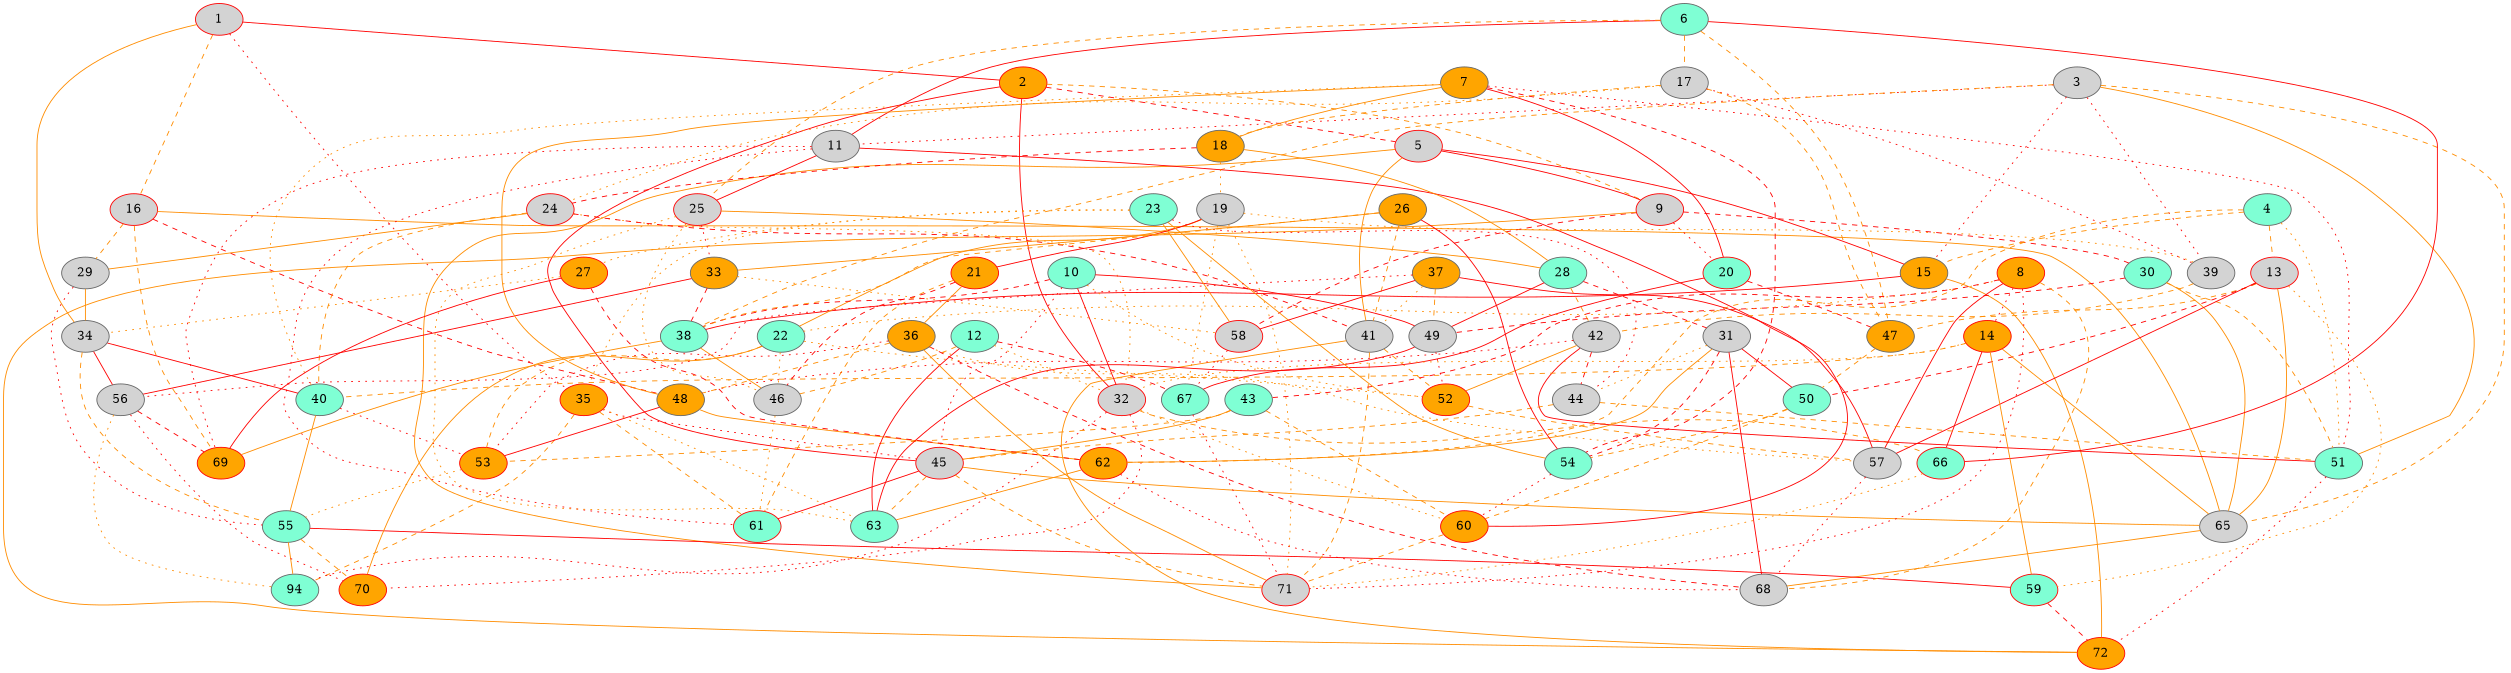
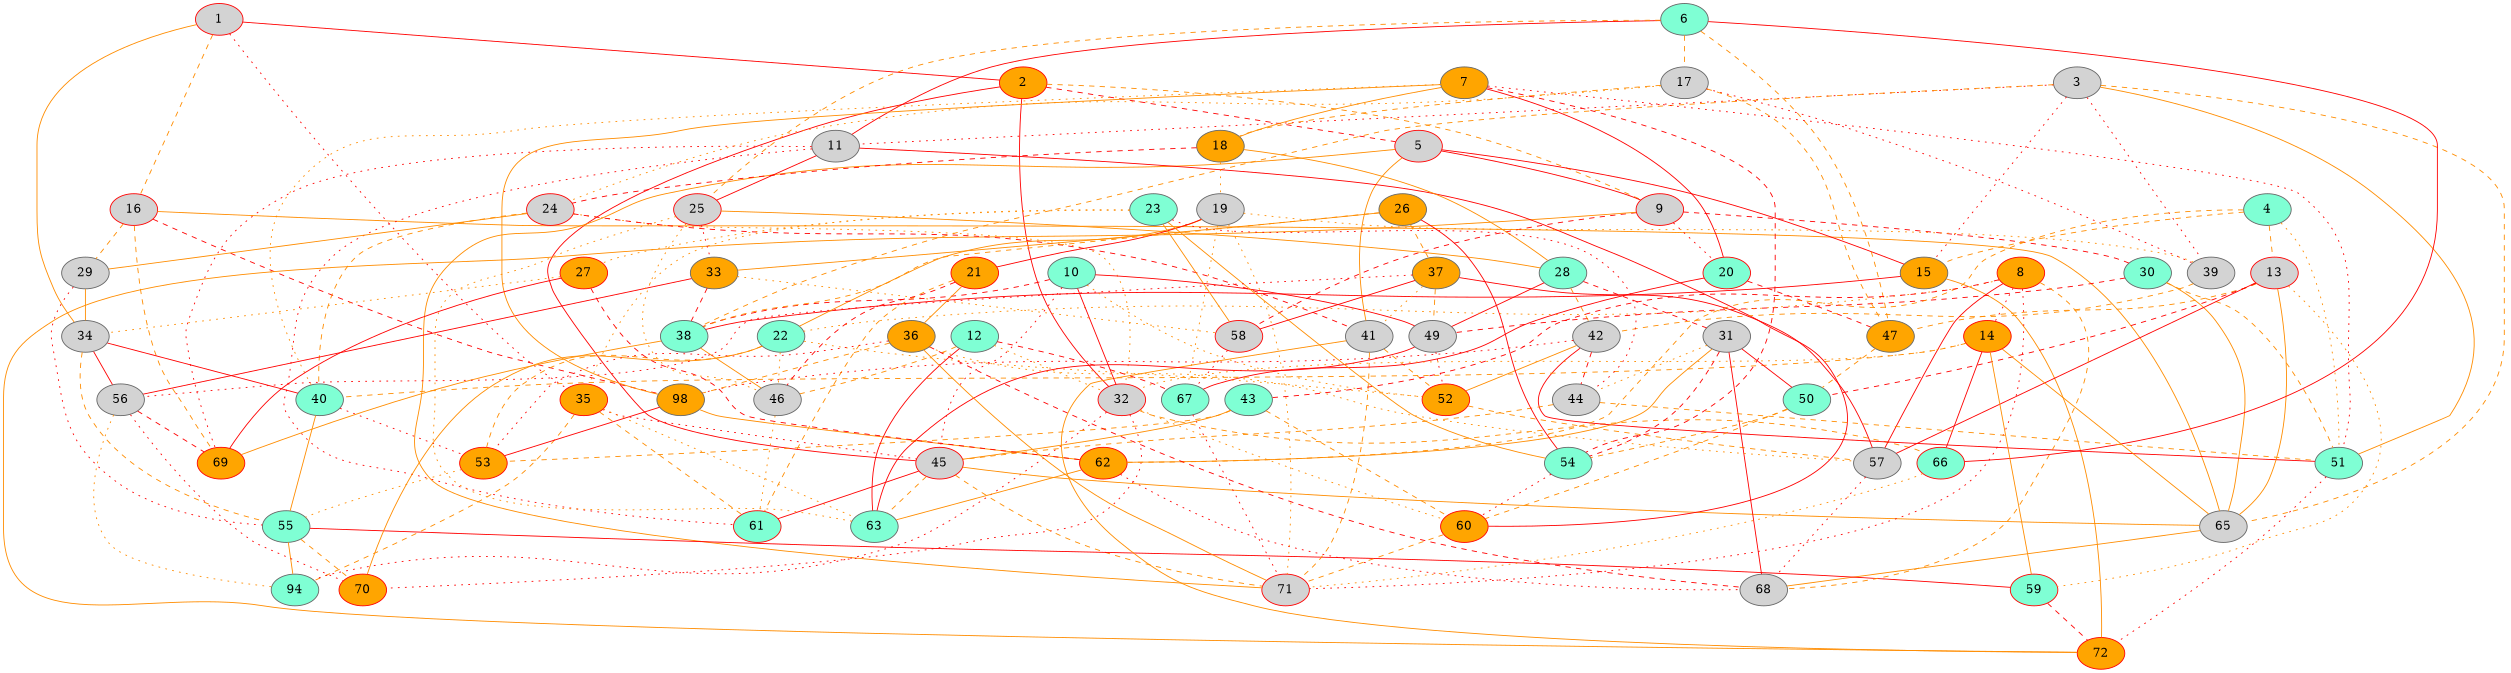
  graph {
    node [color=gray40 fillcolor=lightgrey style=filled]
    edge [color=darkorange style=solid weight=1.0]
    1 [color=red]
    2 [color=red fillcolor=orange]
    16 [color=red]
    34
    35 [color=red fillcolor=orange]
    5 [color=red]
    9 [color=red]
    32 [color=red]
    45 [color=red]
    65
-   48 [fillcolor=orange]
+   48 [fillcolor=orange label=98]
    69 [color=red fillcolor=orange]
    29
    40 [fillcolor=aquamarine]
    55 [fillcolor=aquamarine]
    56
    61 [color=red fillcolor=aquamarine]
    63 [fillcolor=aquamarine]
    n19 [fillcolor=aquamarine label=94]
    15 [fillcolor=orange]
    41
    71 [color=red]
    20 [color=red fillcolor=aquamarine]
    30 [fillcolor=aquamarine]
    58 [color=red]
    72 [color=red fillcolor=orange]
    66 [color=red fillcolor=aquamarine]
    60 [color=red fillcolor=orange]
    70 [color=red fillcolor=orange]
    3
    11
    38 [fillcolor=aquamarine]
    39
    51 [fillcolor=aquamarine]
    25 [color=red]
    46
    42
    68
    4 [fillcolor=aquamarine]
    13 [color=red]
    62 [color=red fillcolor=orange]
    47 [fillcolor=orange]
    57
    50 [fillcolor=aquamarine]
    59 [color=red fillcolor=aquamarine]
    52 [color=red fillcolor=orange]
    6 [fillcolor=aquamarine]
    17
    18 [fillcolor=orange]
    24 [color=red]
    28 [fillcolor=aquamarine]
    33 [fillcolor=orange]
    7 [fillcolor=orange]
    54 [fillcolor=aquamarine]
    19
    67 [fillcolor=aquamarine]
    53 [color=red fillcolor=orange]
    8 [color=red fillcolor=orange]
    14 [color=red fillcolor=orange]
    22 [fillcolor=aquamarine]
    43 [fillcolor=aquamarine]
    49
    10 [fillcolor=aquamarine]
    12 [fillcolor=aquamarine]
    21 [color=red fillcolor=orange]
    31
    36 [fillcolor=orange]
    23 [fillcolor=aquamarine]
    27 [color=red fillcolor=orange]
    44
    26 [fillcolor=orange]
    37 [fillcolor=orange]
    1 -- 2 [color=red]
    1 -- 16 [style=dashed]
    1 -- 34
    1 -- 35 [color=red style=dotted]
    2 -- 5 [color=red style=dashed]
    2 -- 9 [style=dashed]
    2 -- 32 [color=red weight=2.0]
    2 -- 45 [color=red]
    16 -- 65 [weight=2.0]
    16 -- 48 [color=red style=dashed]
    16 -- 69 [style=dashed]
    16 -- 29 [style=dashed]
    34 -- 40 [color=red]
    34 -- 55 [style=dashed]
    34 -- 56 [color=red]
    35 -- 45 [color=red style=dotted]
    35 -- 61 [style=dashed]
    35 -- 63 [style=dotted]
    35 -- n19 [style=dashed]
    5 -- 9 [color=red]
    5 -- 15 [color=red weight=2.0]
    5 -- 41
    5 -- 71
    9 -- 20 [color=red style=dotted]
    9 -- 30 [color=red style=dashed]
    9 -- 58 [color=red style=dashed]
    9 -- 72
    32 -- n19 [color=red style=dotted]
    32 -- 66 [style=dashed]
    32 -- 60 [style=dotted]
    32 -- 70 [color=red style=dotted]
    45 -- 65
    45 -- 61 [color=red]
    45 -- 63 [style=dashed]
    45 -- 71 [style=dashed]
    65 -- 68
    48 -- 62
    48 -- 53 [color=red]
    29 -- 34
    29 -- 55 [color=red style=dotted]
    40 -- 55
    40 -- 53 [color=red style=dotted]
    55 -- n19
    55 -- 70 [style=dashed]
    55 -- 59 [color=red]
    56 -- 69 [color=red style=dashed]
    56 -- n19 [style=dotted]
    56 -- 70 [color=red style=dotted]
    15 -- 72
    15 -- 38 [color=red]
    41 -- 71 [style=dashed]
    41 -- 72
    41 -- 52 [style=dashed]
    20 -- 47 [color=red style=dashed]
    20 -- 67 [color=red]
    30 -- 65
    30 -- 51 [style=dashed]
    30 -- 49 [color=red style=dashed]
    58 -- 67 [color=red style=dotted]
    66 -- 71 [style=dotted]
    60 -- 71 [style=dashed]
    3 -- 65 [style=dashed]
    3 -- 15 [color=red style=dotted]
    3 -- 11 [color=red style=dotted]
    3 -- 38 [style=dashed]
    3 -- 39 [color=red style=dotted]
    3 -- 51
    11 -- 69 [color=red style=dotted]
    11 -- 61 [color=red style=dotted]
    11 -- 60 [color=red]
    11 -- 25 [color=red]
    38 -- 69 [weight=2.0]
    38 -- 46
    39 -- 42 [style=dashed]
    51 -- 72 [color=red style=dotted weight=2.0]
    25 -- 63 [style=dotted]
    25 -- 46 [style=dotted]
    25 -- 28
    25 -- 33 [color=red style=dotted]
    46 -- 61 [style=dotted]
    42 -- 48 [color=red style=dotted]
    42 -- 51 [color=red]
    42 -- 52
    42 -- 44 [color=red style=dashed]
    4 -- 15 [style=dashed]
    4 -- 51 [style=dotted]
    4 -- 13 [style=dashed]
    4 -- 62 [style=dashed]
    13 -- 65
    13 -- 47 [style=dashed]
    13 -- 57 [color=red]
    13 -- 50 [color=red style=dashed]
    13 -- 59 [style=dotted]
    62 -- 63
    62 -- 68 [color=red style=dotted]
    47 -- 50 [style=dashed weight=2.0]
    57 -- 68 [color=red style=dotted]
    50 -- 60 [style=dashed]
    50 -- 54 [style=dashed]
    59 -- 72 [color=red style=dashed]
    52 -- 57 [style=dashed]
    6 -- 66 [color=red]
    6 -- 11 [color=red]
    6 -- 25 [style=dashed]
    6 -- 47 [style=dashed]
    6 -- 17 [style=dashed weight=2.0]
    17 -- 39 [color=red style=dotted]
    17 -- 47 [style=dashed]
    17 -- 18 [style=dashed]
    17 -- 24 [style=dotted]
    18 -- 24 [color=red style=dashed]
    18 -- 28 [weight=2.0]
    18 -- 19 [style=dotted]
    24 -- 32 [style=dotted]
    24 -- 29
    24 -- 40 [style=dashed]
    24 -- 41 [color=red style=dashed]
    28 -- 42 [style=dashed]
    28 -- 49 [color=red]
    28 -- 31 [color=red style=dashed]
    33 -- 56 [color=red]
    33 -- 58 [style=dotted]
    33 -- 38 [color=red style=dashed weight=2.0]
    7 -- 48
    7 -- 40 [style=dotted]
    7 -- 20 [color=red]
    7 -- 51 [color=red style=dotted]
    7 -- 18
    7 -- 54 [color=red style=dashed]
    54 -- 60 [color=red style=dotted]
    19 -- 71 [style=dotted]
    19 -- 39 [style=dotted]
    19 -- 67 [style=dotted]
    19 -- 22
    19 -- 21 [color=red]
    67 -- 71 [color=red style=dotted weight=2.0]
    53 -- 55 [style=dotted]
    8 -- 71 [color=red style=dotted]
    8 -- 68 [style=dashed]
    8 -- 57 [color=red]
    8 -- 14 [color=red style=dotted]
    8 -- 22 [style=dotted]
    8 -- 43 [color=red style=dashed]
    14 -- 32 [style=dotted]
    14 -- 65
    14 -- 40 [style=dashed]
    14 -- 66 [color=red]
    14 -- 59
    22 -- 70
    22 -- 46 [style=dotted]
    22 -- 52 [style=dotted]
    22 -- 53 [style=dashed]
    43 -- 45
    43 -- 60 [style=dashed]
    43 -- 53 [style=dashed]
    49 -- 63 [color=red]
    49 -- 52 [color=red style=dotted]
    10 -- 32 [color=red]
    10 -- 45 [color=red style=dotted]
    10 -- 38 [color=red style=dashed weight=2.0]
    10 -- 52 [style=dotted]
    10 -- 49 [color=red]
    12 -- 32 [style=dotted]
    12 -- 63 [color=red]
    12 -- 46 [style=dashed]
    12 -- 67 [color=red style=dashed]
    21 -- 61 [style=dashed]
    21 -- 46 [color=red style=dashed]
    21 -- 36
    31 -- 68 [color=red]
    31 -- 62
    31 -- 50 [color=red]
    31 -- 54 [color=red style=dashed]
    31 -- 44 [style=dotted]
    36 -- 48 [style=dashed]
    36 -- 71
    36 -- 68 [color=red style=dashed]
    36 -- 57 [style=dotted]
    36 -- 53 [color=red style=dotted]
    23 -- 35 [style=dotted]
    23 -- 58 [weight=2.0]
    23 -- 54
    23 -- 27 [style=dotted]
    23 -- 44 [color=red style=dotted]
    27 -- 34 [style=dotted]
    27 -- 69 [color=red]
    27 -- 62 [color=red style=dashed]
    44 -- 45 [style=dashed weight=2.0]
    44 -- 51 [style=dashed]
    26 -- 38 [style=dashed]
    26 -- 33
    26 -- 54 [color=red]
-   26 -- 41 [style=dashed]
+   26 -- 37 [style=dashed]
    37 -- 56 [color=red style=dotted]
    37 -- 41 [style=dotted]
    37 -- 58 [color=red]
    37 -- 57 [color=red]
    37 -- 49 [style=dashed]
  }
